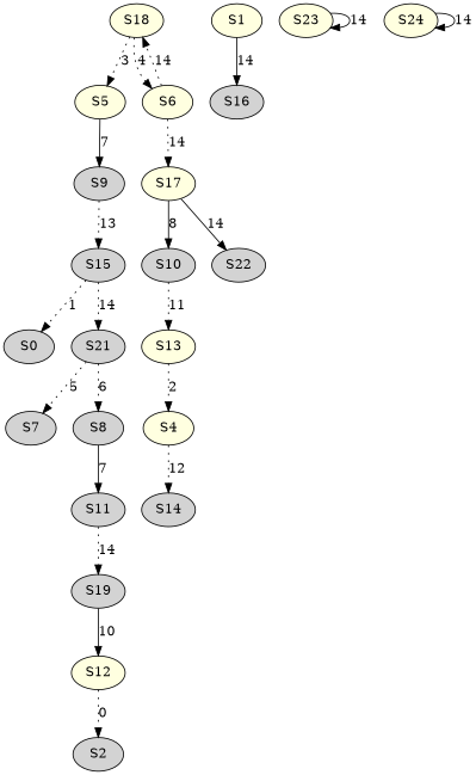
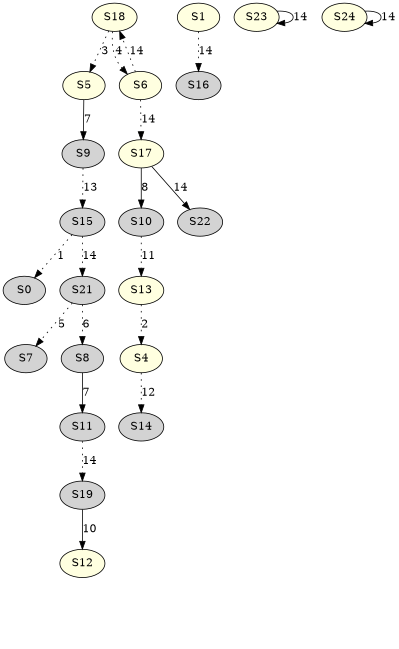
  strict digraph {
    node [fillcolor=lightgrey style=filled]
    edge [style=dotted]
    S12 [fillcolor=lightyellow]
-   S2
    n3 [label=S0]
    S15
    S21
    S7
    S8
    S13 [fillcolor=lightyellow]
    S4 [fillcolor=lightyellow]
    S14
    S18 [fillcolor=lightyellow]
    S5 [fillcolor=lightyellow]
    S6 [fillcolor=lightyellow]
    S9
    S17 [fillcolor=lightyellow]
    S10
    S22
    S11
    S19
    S1 [fillcolor=lightyellow]
    S16
    S23 [fillcolor=lightyellow]
    S24 [fillcolor=lightyellow]
-   S12 -> S2 [label=0]
    S15 -> n3 [label=1]
    S15 -> S21 [label=14]
    S21 -> S7 [label=5]
    S21 -> S8 [label=6]
    S8 -> S11 [label=7 style=solid]
    S13 -> S4 [label=2]
    S4 -> S14 [label=12]
    S18 -> S5 [label=3]
    S18 -> S6 [label=4]
    S5 -> S9 [label=7 style=solid]
    S6 -> S18 [label=14]
    S6 -> S17 [label=14]
    S9 -> S15 [label=13]
    S17 -> S10 [label=8 style=solid]
    S17 -> S22 [label=14 style=solid]
    S10 -> S13 [label=11]
    S11 -> S19 [label=14]
    S19 -> S12 [label=10 style=solid]
-   S1 -> S16 [label=14 style=solid]
+   S1 -> S16 [label=14]
    S23 -> S23 [label=14 style=solid]
    S24 -> S24 [label=14 style=solid]
  }
